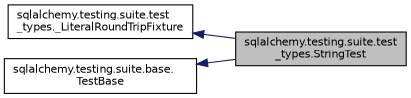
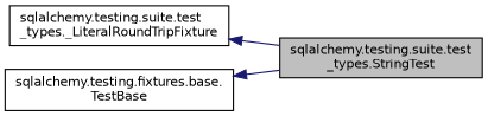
  digraph {
    rankdir=LR
    node [color=black fillcolor=white fontname=Helvetica fontsize=10 shape=record style=filled]
    edge [color=midnightblue dir=back fontname=Helvetica fontsize=10 labelfontname=Helvetica labelfontsize=10 style=solid]
    n1 [fillcolor=grey75 fontcolor=black height=0.2 label="sqlalchemy.testing.suite.test\l_types.StringTest" width=0.4]
    n2 [height=0.2 label="sqlalchemy.testing.suite.test\l_types._LiteralRoundTripFixture" width=0.4]
-   n3 [height=0.2 label="sqlalchemy.testing.suite.base.\lTestBase" width=0.4]
+   n3 [height=0.2 label="sqlalchemy.testing.fixtures.base.\lTestBase" width=0.4]
    n2 -> n1
    n3 -> n1
  }
